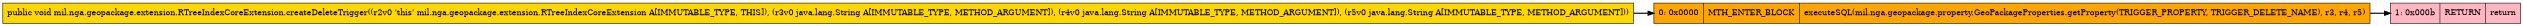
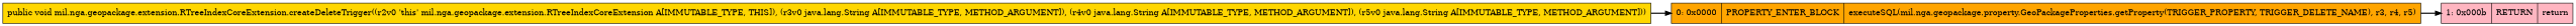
  digraph {
    rankdir=LR
    node [shape=record style=filled]
    edge [style=bold]
-   n1 [label="{0\:\ 0x0000|MTH_ENTER_BLOCK\l|executeSQL(mil.nga.geopackage.property.GeoPackageProperties.getProperty(TRIGGER_PROPERTY, TRIGGER_DELETE_NAME), r3, r4, r5)\l}" fillcolor=orange]
+   n1 [label="{0\:\ 0x0000|PROPERTY_ENTER_BLOCK\l|executeSQL(mil.nga.geopackage.property.GeoPackageProperties.getProperty(TRIGGER_PROPERTY, TRIGGER_DELETE_NAME), r3, r4, r5)\l}" fillcolor=orange]
    n2 [label="{1\:\ 0x000b|RETURN\l|return\l}" fillcolor=lightpink]
    n3 [label="{public void mil.nga.geopackage.extension.RTreeIndexCoreExtension.createDeleteTrigger((r2v0 'this' mil.nga.geopackage.extension.RTreeIndexCoreExtension A[IMMUTABLE_TYPE, THIS]), (r3v0 java.lang.String A[IMMUTABLE_TYPE, METHOD_ARGUMENT]), (r4v0 java.lang.String A[IMMUTABLE_TYPE, METHOD_ARGUMENT]), (r5v0 java.lang.String A[IMMUTABLE_TYPE, METHOD_ARGUMENT])) }" fillcolor=gold]
    n1 -> n2
    n3 -> n1
  }
